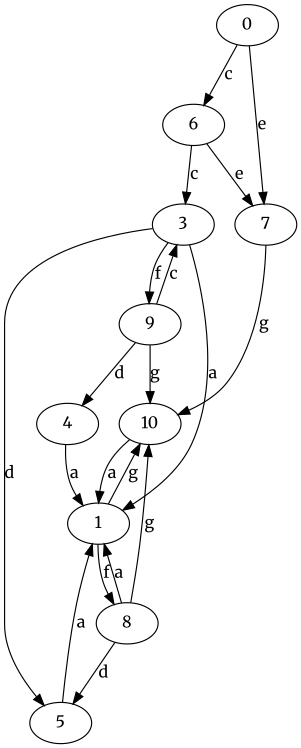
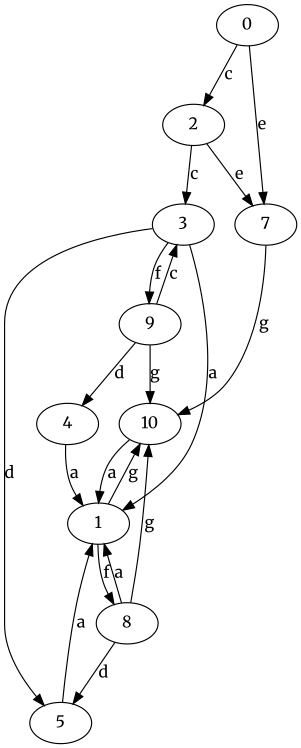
  strict digraph {
    fontname=Merriweather
    node [fontname=Merriweather]
    edge [fontname=Merriweather]
    0
-   2 [label=6]
+   2
    7
    3
    10
    1
    8
    4
    5
    9
    0 -> 2 [label=c]
    0 -> 7 [label=e]
    2 -> 7 [label=e]
    2 -> 3 [label=c]
    7 -> 10 [label=g]
    3 -> 1 [label=a]
    3 -> 5 [label=d]
    3 -> 9 [label=f]
    10 -> 1 [label=a]
    1 -> 10 [label=g]
    1 -> 8 [label=f]
    8 -> 10 [label=g]
    8 -> 1 [label=a]
    8 -> 5 [label=d]
    4 -> 1 [label=a]
    5 -> 1 [label=a]
    9 -> 3 [label=c]
    9 -> 10 [label=g]
    9 -> 4 [label=d]
  }
